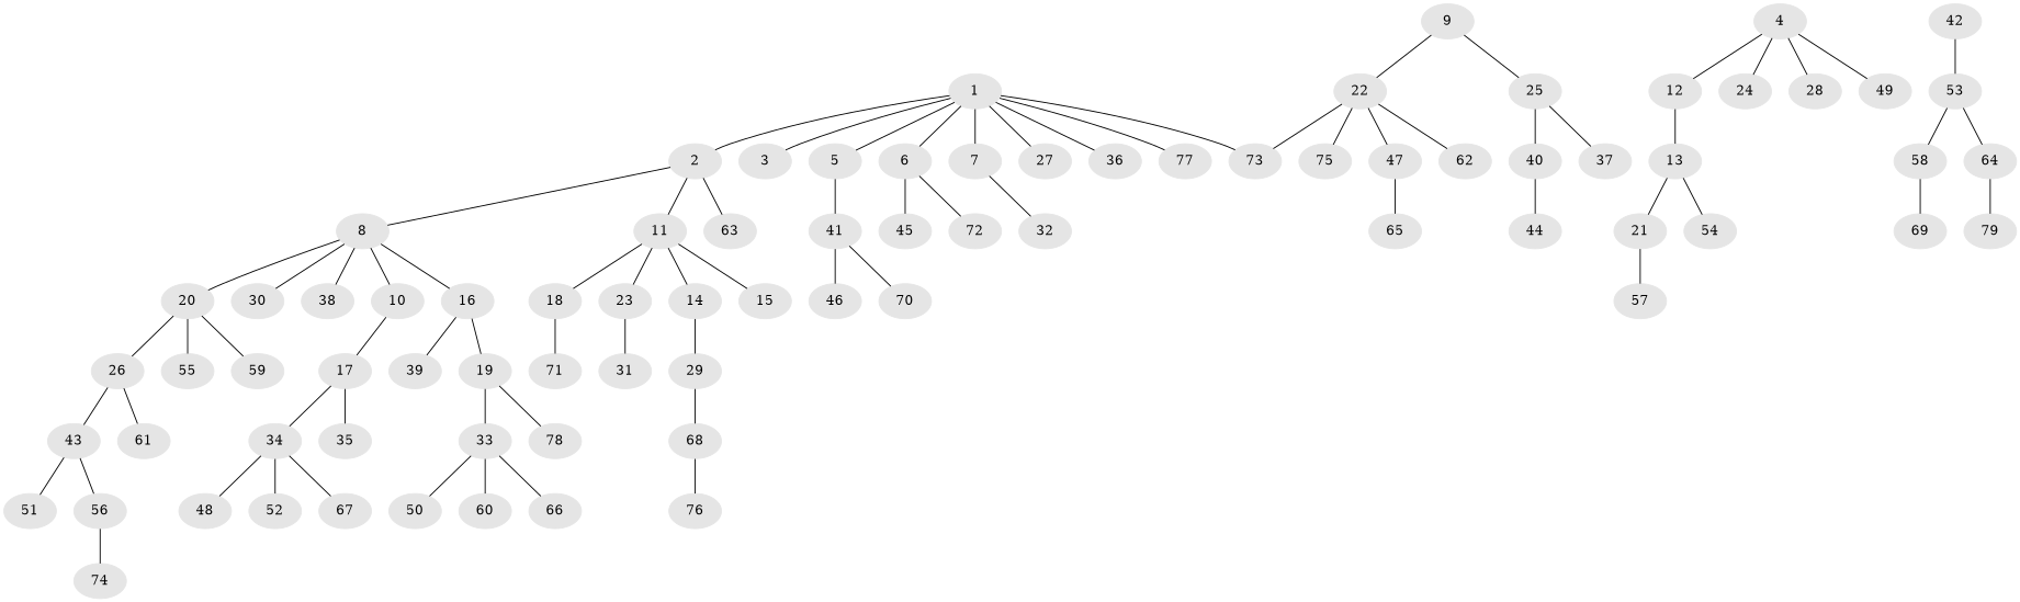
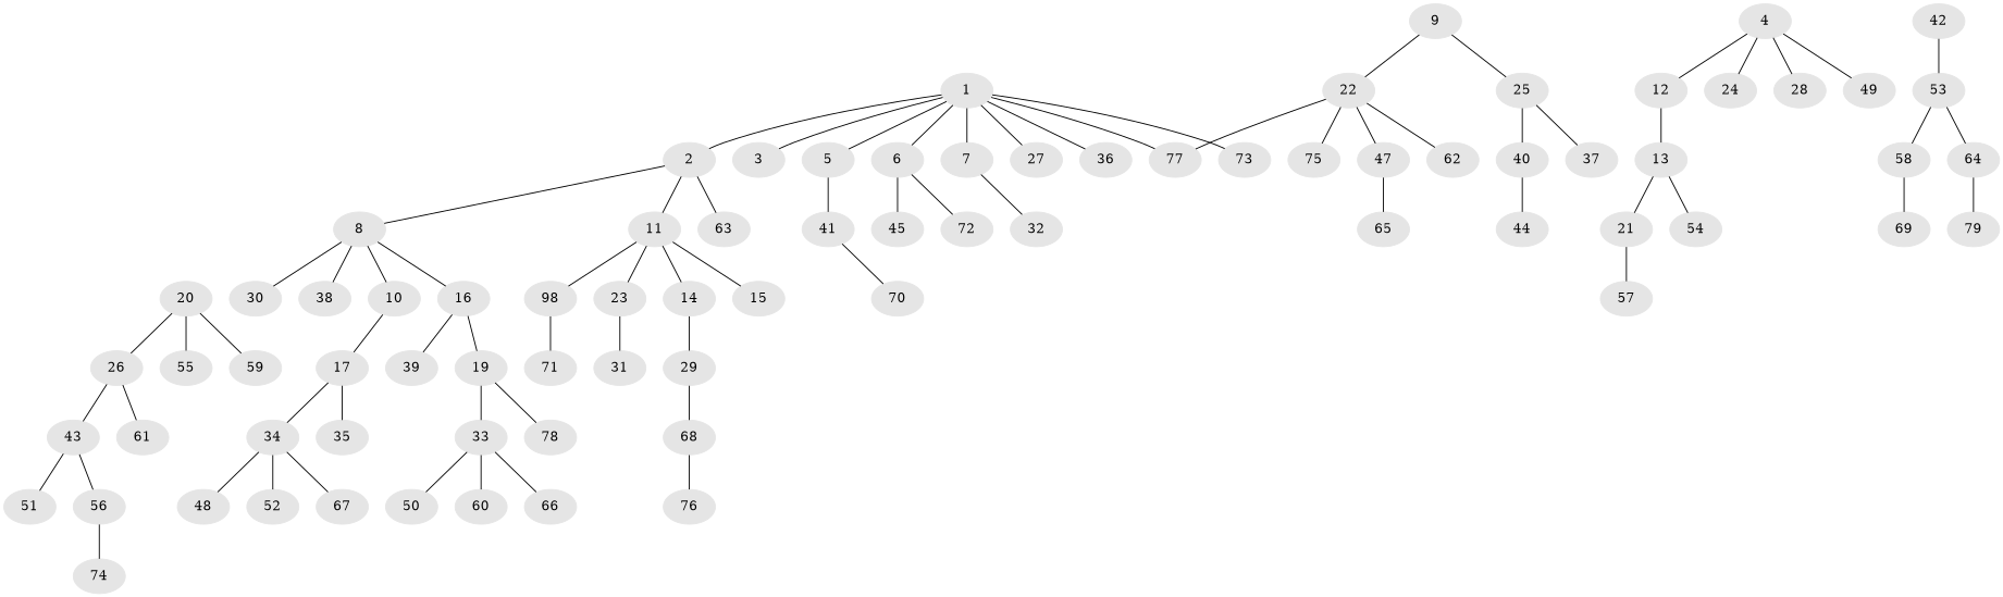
  graph {
    node [color=gray90 style=filled]
    1
    2
    3
    5
    6
    7
    27
    36
    77
    73
    8
    11
    63
    41
    45
    72
    32
    9
    22
    25
    4
    12
    24
    28
    49
    10
    16
    20
    30
    38
    14
    15
-   18
+   18 [label=98]
    23
    13
-   46
    70
    17
    19
    39
    26
    55
    59
    47
    62
    75
    37
    40
    34
    35
    29
    71
    31
    21
    54
    57
    68
    33
    78
    48
    52
    67
    50
    60
    66
    43
    61
    65
    44
    51
    56
    42
    53
    76
    58
    64
    74
    69
    79
    1 -- 2
    1 -- 3
    1 -- 5
    1 -- 6
    1 -- 7
    1 -- 27
    1 -- 36
    1 -- 77
    1 -- 73
    2 -- 8
    2 -- 11
    2 -- 63
    5 -- 41
    6 -- 45
    6 -- 72
    7 -- 32
    8 -- 10
    8 -- 16
-   8 -- 20
    8 -- 30
    8 -- 38
    11 -- 14
    11 -- 15
    11 -- 18
    11 -- 23
-   41 -- 46
    41 -- 70
    9 -- 22
    9 -- 25
-   22 -- 73
+   22 -- 77
    22 -- 47
    22 -- 62
    22 -- 75
    25 -- 37
    25 -- 40
    4 -- 12
    4 -- 24
    4 -- 28
    4 -- 49
    12 -- 13
    10 -- 17
    16 -- 19
    16 -- 39
    20 -- 26
    20 -- 55
    20 -- 59
    14 -- 29
    18 -- 71
    23 -- 31
    13 -- 21
    13 -- 54
    17 -- 34
    17 -- 35
    19 -- 33
    19 -- 78
    26 -- 43
    26 -- 61
    47 -- 65
    40 -- 44
    34 -- 48
    34 -- 52
    34 -- 67
    29 -- 68
    21 -- 57
    68 -- 76
    33 -- 50
    33 -- 60
    33 -- 66
    43 -- 51
    43 -- 56
    56 -- 74
    42 -- 53
    53 -- 58
    53 -- 64
    58 -- 69
    64 -- 79
  }
